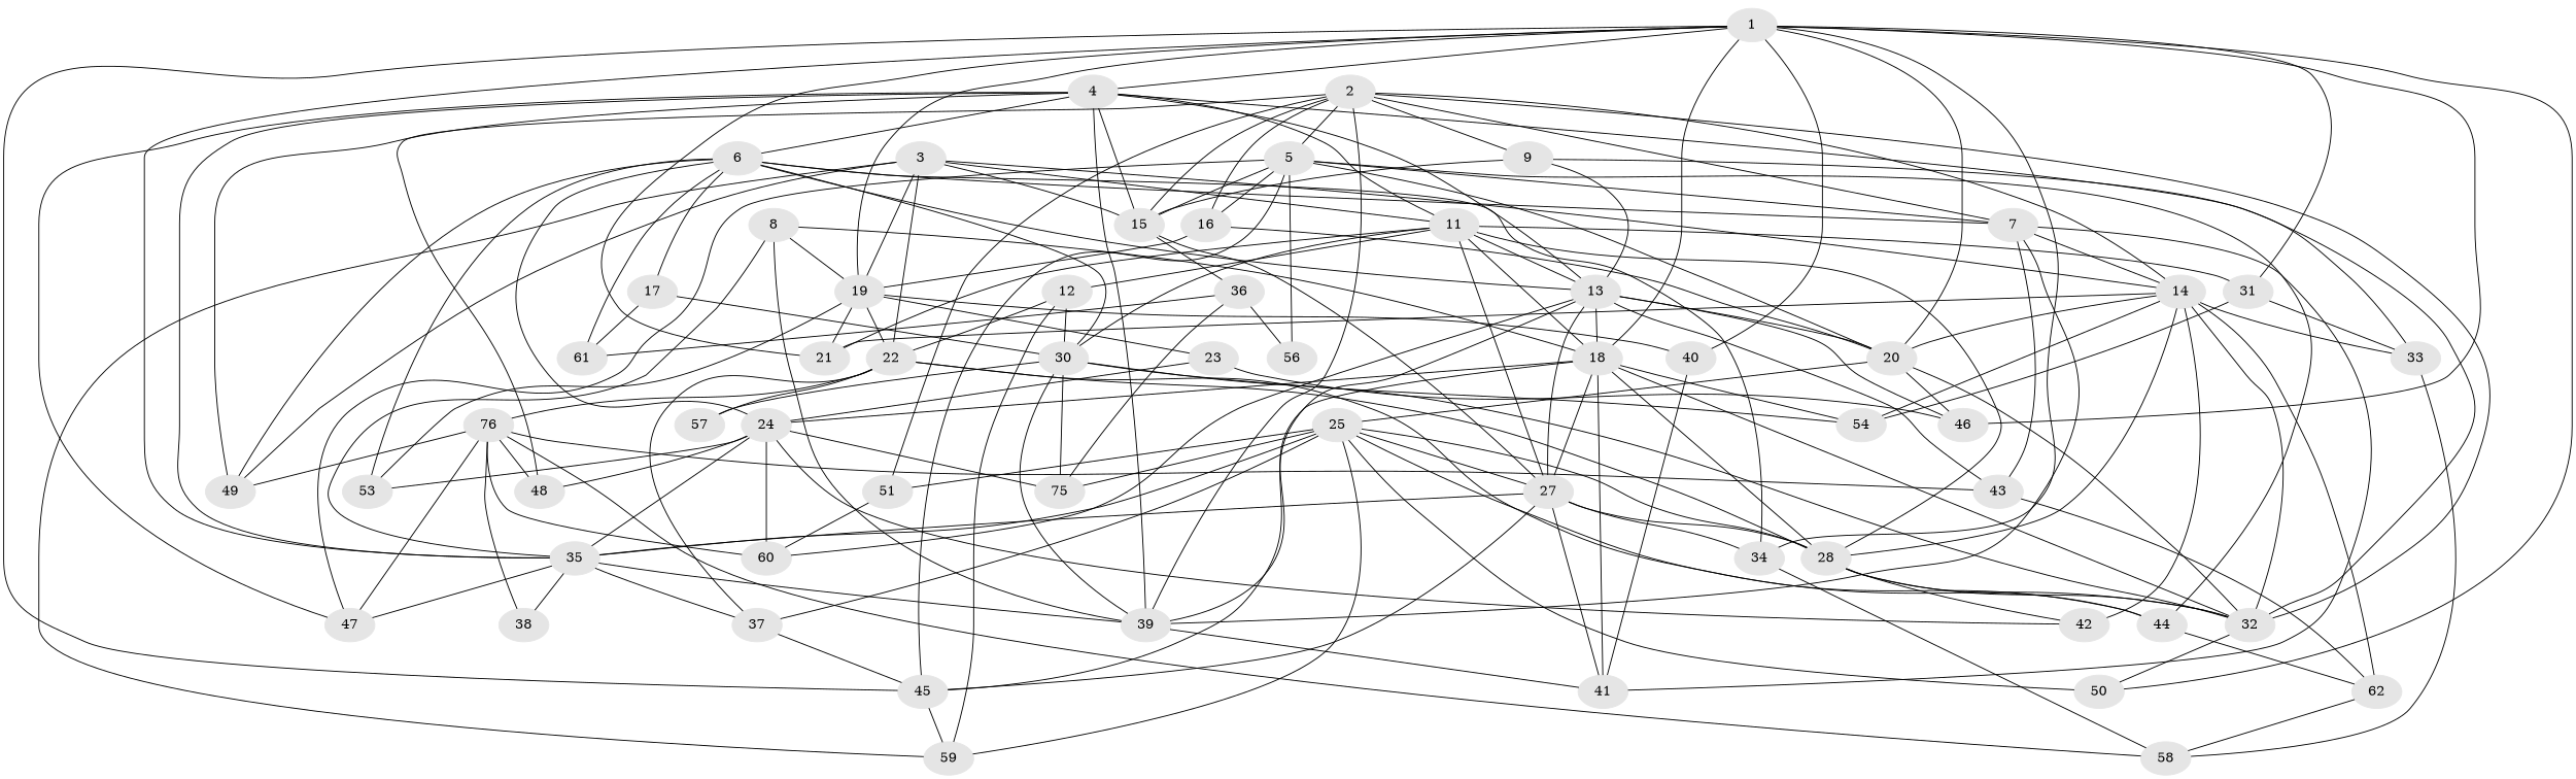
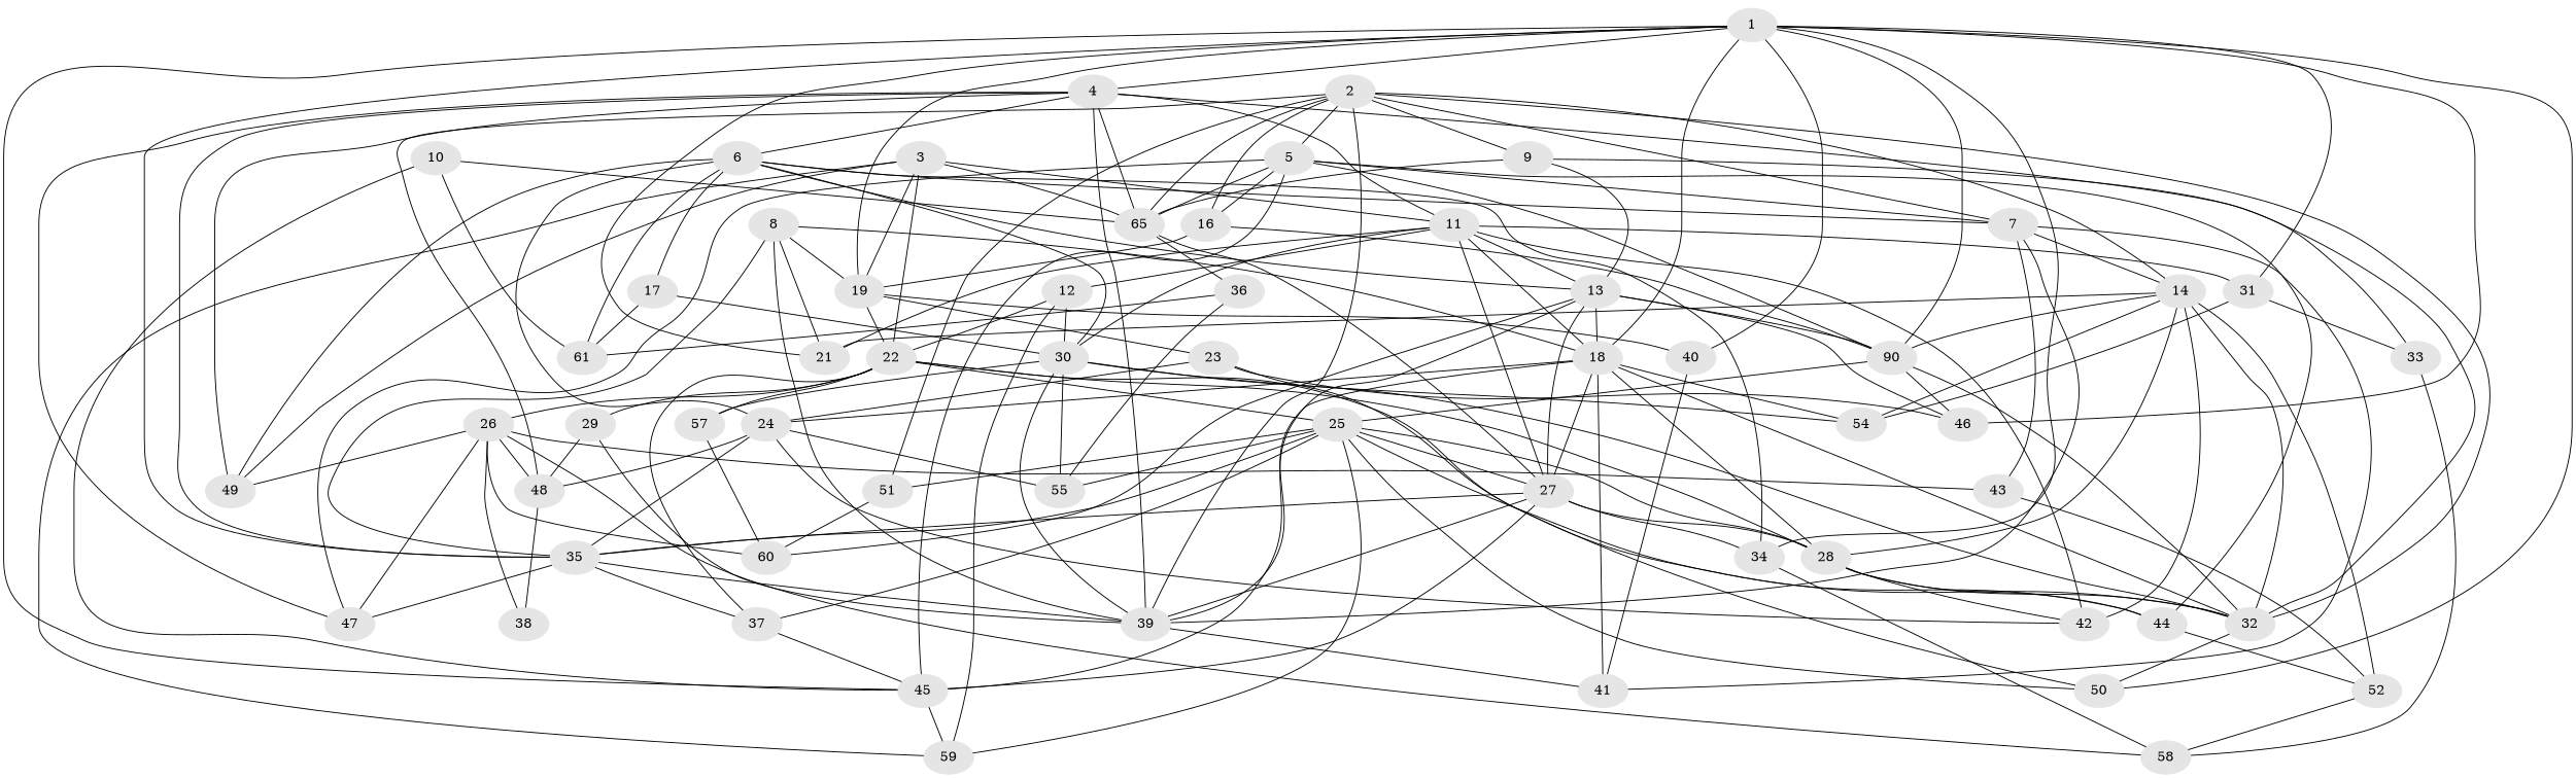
  graph {
    node [color=gray90 style=filled]
    edge [weight=1.0]
    1
    4
    18
    19
-   20
+   20 [label=90]
    21
    31
    34
    35
    40
    45
    46
    50
-   15
+   15 [label=65]
    39
    11
    49
    6
    13
    33
    47
    32
    24
    41
    27
    28
    54
    22
-   53
    23
    25
    58
    38
    37
    59
    2
    5
    7
    9
    14
    16
    48
    51
    44
-   56
    43
    42
-   52 [label=62]
+   52
    36
    60
    3
    12
    30
-   26 [label=76]
+   26
+   29
    57
    17
    61
-   55 [label=75]
+   55
    8
+   10
    1 -- 4
    1 -- 18
    1 -- 19
    1 -- 20
    1 -- 21
    1 -- 31
    1 -- 34
    1 -- 35
    1 -- 40
    1 -- 45
    1 -- 46
    1 -- 50
    4 -- 35
    4 -- 15
    4 -- 39
    4 -- 11
    4 -- 49
    4 -- 6
-   4 -- 13
    4 -- 33
    4 -- 47
    18 -- 39
    18 -- 32
    18 -- 24
    18 -- 41
    18 -- 27
    18 -- 28
    18 -- 54
-   19 -- 21
+   8 -- 21
    19 -- 40 [weight=2.0]
    19 -- 22 [weight=2.0]
-   19 -- 53
    19 -- 23
    20 -- 46
    20 -- 32 [weight=2.0]
    20 -- 25 [weight=2.0]
    31 -- 33
    31 -- 54
    34 -- 58
    35 -- 39
    35 -- 47
-   35 -- 38
+   48 -- 38
    35 -- 37
    40 -- 41
    45 -- 59
    15 -- 27 [weight=2.0]
    15 -- 36
    39 -- 41
    11 -- 18
    11 -- 21
    11 -- 31
    11 -- 13
    11 -- 27
-   11 -- 28
+   11 -- 42
    11 -- 12
    11 -- 30
    6 -- 34
    6 -- 49
    6 -- 13
    6 -- 24 [weight=2.0]
-   6 -- 53
    6 -- 7 [weight=2.0]
    6 -- 30
    6 -- 17
    6 -- 61
    13 -- 18 [weight=2.0]
    13 -- 20
    13 -- 45
    13 -- 46
    13 -- 27
-   13 -- 43
    13 -- 60
    33 -- 58
    32 -- 50
    24 -- 35
-   24 -- 53 [weight=2.0]
    24 -- 48
    24 -- 42
    24 -- 55
    27 -- 34
    27 -- 35
    27 -- 45 [weight=2.0]
-   27 -- 41
+   27 -- 39
    27 -- 28
    28 -- 32
    28 -- 44
    28 -- 42
    22 -- 28 [weight=2.0]
+   22 -- 25
    22 -- 37
    22 -- 44
    22 -- 26
+   22 -- 29
    22 -- 57
    23 -- 46
+   23 -- 50
    23 -- 24
    25 -- 35
    25 -- 50
    25 -- 32
    25 -- 27
    25 -- 28
    25 -- 37
    25 -- 59
    25 -- 51 [weight=2.0]
    25 -- 55
    37 -- 45
    2 -- 15
    2 -- 39
    2 -- 32
    2 -- 5
    2 -- 7
    2 -- 9
    2 -- 14
    2 -- 16
    2 -- 48
    2 -- 51
    5 -- 20
    5 -- 45
    5 -- 15
    5 -- 47
    5 -- 7
    5 -- 16
    5 -- 44
-   5 -- 56 [weight=2.0]
    7 -- 39
    7 -- 41
    7 -- 14
    7 -- 43
    9 -- 15
    9 -- 13
    9 -- 32
    14 -- 20
    14 -- 21
-   14 -- 33
    14 -- 32
    14 -- 28
    14 -- 54
    14 -- 42 [weight=2.0]
    14 -- 52
    16 -- 19
    16 -- 20
    51 -- 60
    44 -- 52
    43 -- 52
    52 -- 58
-   36 -- 56
    36 -- 61
    36 -- 55
    3 -- 19 [weight=2.0]
    3 -- 15
    3 -- 11
    3 -- 49
    3 -- 22
    3 -- 59
-   3 -- 14
    12 -- 22
    12 -- 59
    12 -- 30
    30 -- 39
    30 -- 32
    30 -- 54
    30 -- 57 [weight=2.0]
    30 -- 55
    26 -- 49
    26 -- 47
    26 -- 58
    26 -- 38
    26 -- 48
    26 -- 43
    26 -- 60
-   24 -- 60
+   29 -- 39 [weight=2.0]
+   29 -- 48
+   57 -- 60
    17 -- 30 [weight=2.0]
    17 -- 61
    8 -- 18
    8 -- 19
    8 -- 35
    8 -- 39
+   10 -- 45
+   10 -- 15 [weight=2.0]
+   10 -- 61
  }
